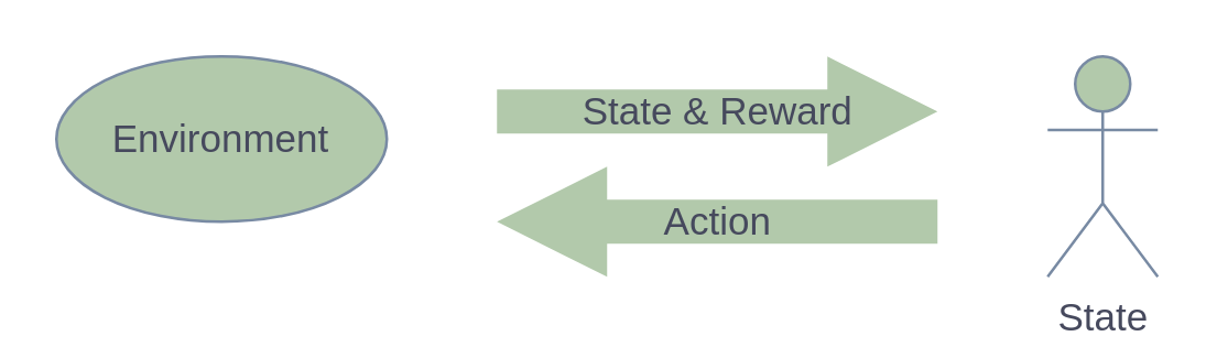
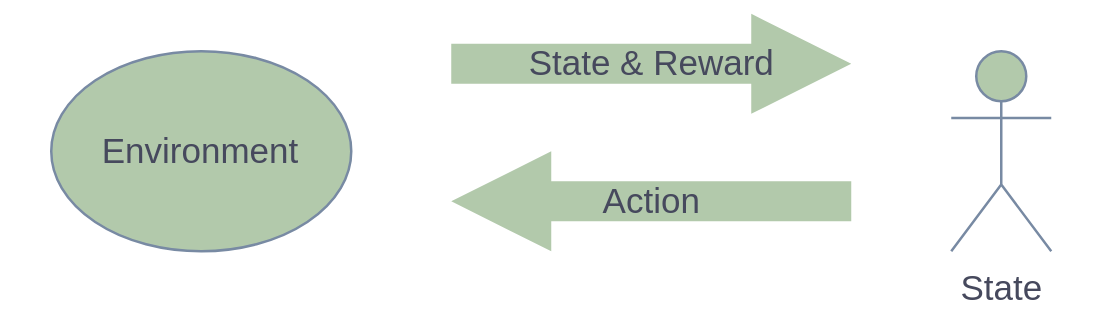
  <mxCell id="0" />
  <mxCell id="1" parent="0" />
  <mxCell id="2" value="&lt;font style=&quot;font-size: 14px&quot;&gt;State&lt;/font&gt;" style="shape=umlActor;verticalLabelPosition=bottom;verticalAlign=top;html=1;rounded=0;sketch=0;fontColor=#46495D;strokeColor=#788AA3;fillColor=#B2C9AB;" vertex="1" parent="1"><mxGeometry x="380" y="20" width="40" height="80" as="geometry" /></mxCell>
- <mxCell id="3" value="&lt;font style=&quot;font-size: 14px&quot;&gt;Environment&lt;/font&gt;" style="ellipse;whiteSpace=wrap;html=1;rounded=0;sketch=0;fontColor=#46495D;strokeColor=#788AA3;fillColor=#B2C9AB;" vertex="1" parent="1"><mxGeometry x="20" y="20" width="120" height="60" as="geometry" /></mxCell>
- <mxCell id="4" value="State &amp;amp; Reward" style="html=1;shadow=0;dashed=0;align=center;verticalAlign=middle;shape=mxgraph.arrows2.arrow;dy=0.6;dx=40;notch=0;rounded=0;sketch=0;fontSize=14;fontColor=#46495D;strokeColor=none;fillColor=#B2C9AB;" vertex="1" parent="1"><mxGeometry x="180" y="20" width="160" height="40" as="geometry" /></mxCell>
+ <mxCell id="3" value="&lt;font style=&quot;font-size: 14px&quot;&gt;Environment&lt;/font&gt;" style="ellipse;whiteSpace=wrap;html=1;rounded=0;sketch=0;fontColor=#46495D;strokeColor=#788AA3;fillColor=#B2C9AB;" vertex="1" parent="1"><mxGeometry x="20" y="20" width="120" height="80" as="geometry" /></mxCell>
+ <mxCell id="4" value="State &amp;amp; Reward" style="html=1;shadow=0;dashed=0;align=center;verticalAlign=middle;shape=mxgraph.arrows2.arrow;dy=0.6;dx=40;notch=0;rounded=0;sketch=0;fontSize=14;fontColor=#46495D;strokeColor=none;fillColor=#B2C9AB;" vertex="1" parent="1"><mxGeometry x="180" y="5" width="160" height="40" as="geometry" /></mxCell>
  <mxCell id="5" value="Action" style="html=1;shadow=0;dashed=0;align=center;verticalAlign=middle;shape=mxgraph.arrows2.arrow;dy=0.6;dx=40;flipH=1;notch=0;rounded=0;sketch=0;fontSize=14;fontColor=#46495D;strokeColor=none;fillColor=#B2C9AB;" vertex="1" parent="1"><mxGeometry x="180" y="60" width="160" height="40" as="geometry" /></mxCell>
